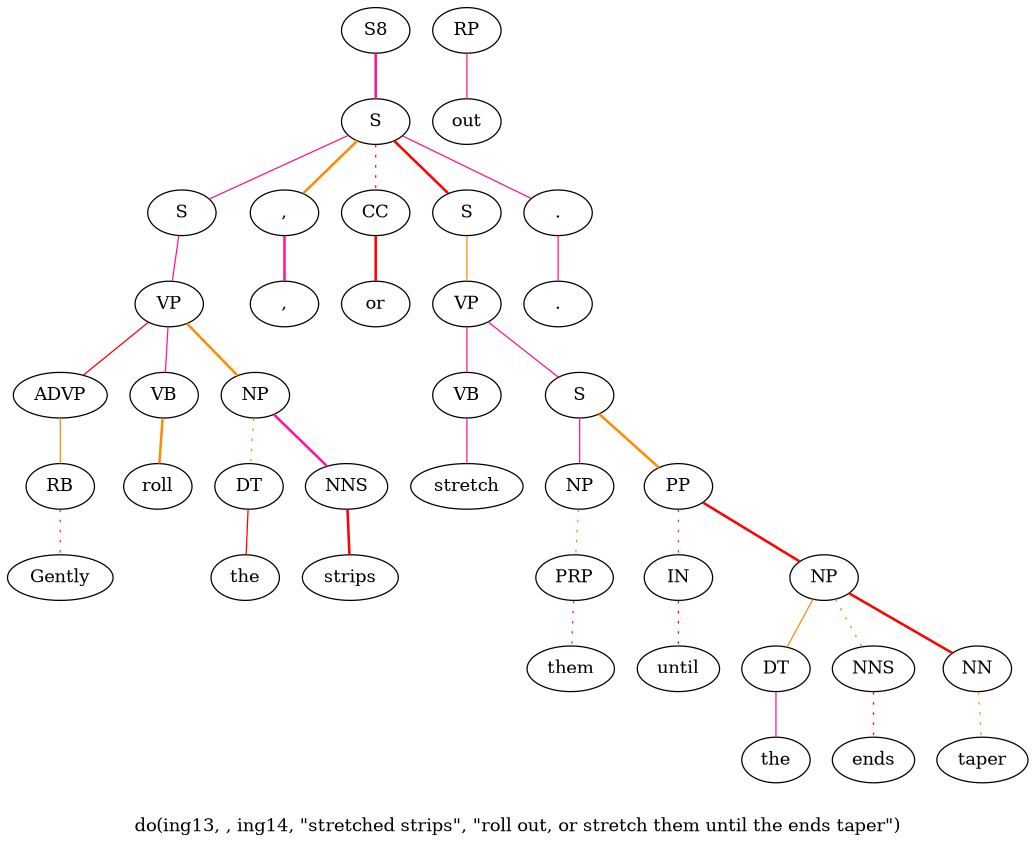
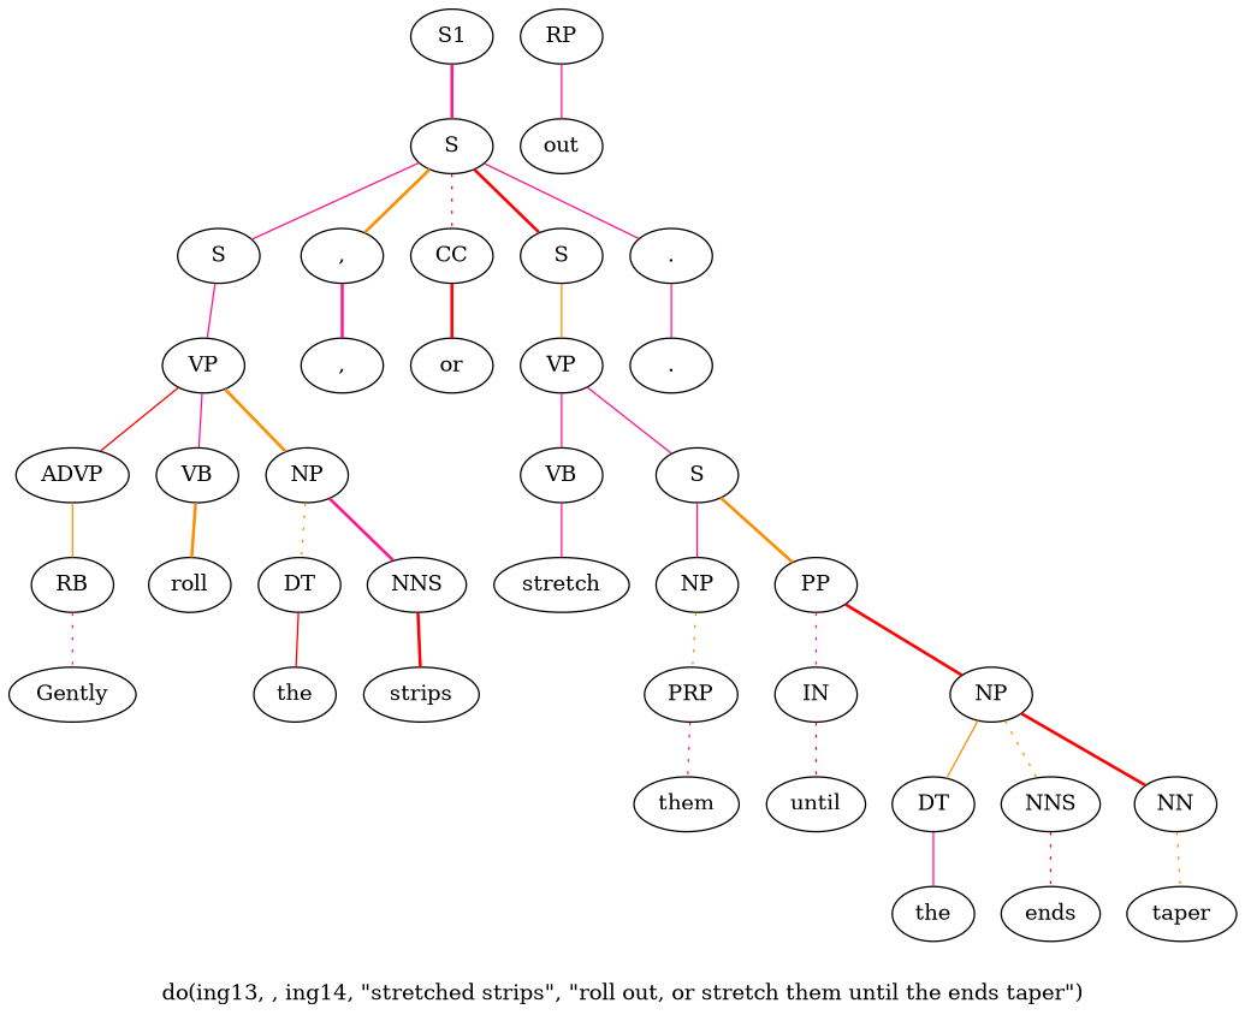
  graph {
    label="do(ing13, , ing14, \"stretched strips\", \"roll out, or stretch them until the ends taper\")"
    edge [color=deeppink style=solid]
-   n1 [label=S8]
+   n1 [label=S1]
    n2 [label=S]
    n3 [label=S]
    n4 [label=","]
    n5 [label=CC]
    n6 [label=S]
    n7 [label="."]
    n8 [label=VP]
    n9 [label=","]
    n10 [label=or]
    n11 [label=VP]
    n12 [label="."]
    n13 [label=ADVP]
    n14 [label=VB]
    n15 [label=NP]
    n16 [label=RB]
    n17 [label=roll]
    n18 [label=DT]
    n19 [label=NNS]
    n20 [label=Gently]
    n21 [label=RP]
    n22 [label=out]
    n23 [label=the]
    n24 [label=strips]
    n25 [label=VB]
    n26 [label=S]
    n27 [label=stretch]
    n28 [label=NP]
    n29 [label=PP]
    n30 [label=PRP]
    n31 [label=IN]
    n32 [label=NP]
    n33 [label=them]
    n34 [label=until]
    n35 [label=DT]
    n36 [label=NNS]
    n37 [label=NN]
    n38 [label=the]
    n39 [label=ends]
    n40 [label=taper]
    n1 -- n2 [style=bold]
    n2 -- n3
    n2 -- n4 [color=darkorange style=bold]
    n2 -- n5 [color=red style=dotted]
    n2 -- n6 [color=red style=bold]
    n2 -- n7
    n3 -- n8
    n4 -- n9 [style=bold]
    n5 -- n10 [color=red style=bold]
    n6 -- n11 [color=darkorange]
    n7 -- n12
    n8 -- n13 [color=red]
    n8 -- n14
    n8 -- n15 [color=darkorange style=bold]
    n11 -- n25
    n11 -- n26
    n13 -- n16 [color=darkorange]
    n14 -- n17 [color=darkorange style=bold]
    n15 -- n18 [color=darkorange style=dotted]
    n15 -- n19 [style=bold]
    n16 -- n20 [style=dotted]
    n18 -- n23 [color=red]
    n19 -- n24 [color=red style=bold]
    n21 -- n22
    n25 -- n27
    n26 -- n28
    n26 -- n29 [color=darkorange style=bold]
    n28 -- n30 [color=darkorange style=dotted]
    n29 -- n31 [style=dotted]
    n29 -- n32 [color=red style=bold]
    n30 -- n33 [style=dotted]
    n31 -- n34 [color=red style=dotted]
    n32 -- n35 [color=darkorange]
    n32 -- n36 [color=darkorange style=dotted]
    n32 -- n37 [color=red style=bold]
    n35 -- n38
    n36 -- n39 [color=red style=dotted]
    n37 -- n40 [color=darkorange style=dotted]
  }
